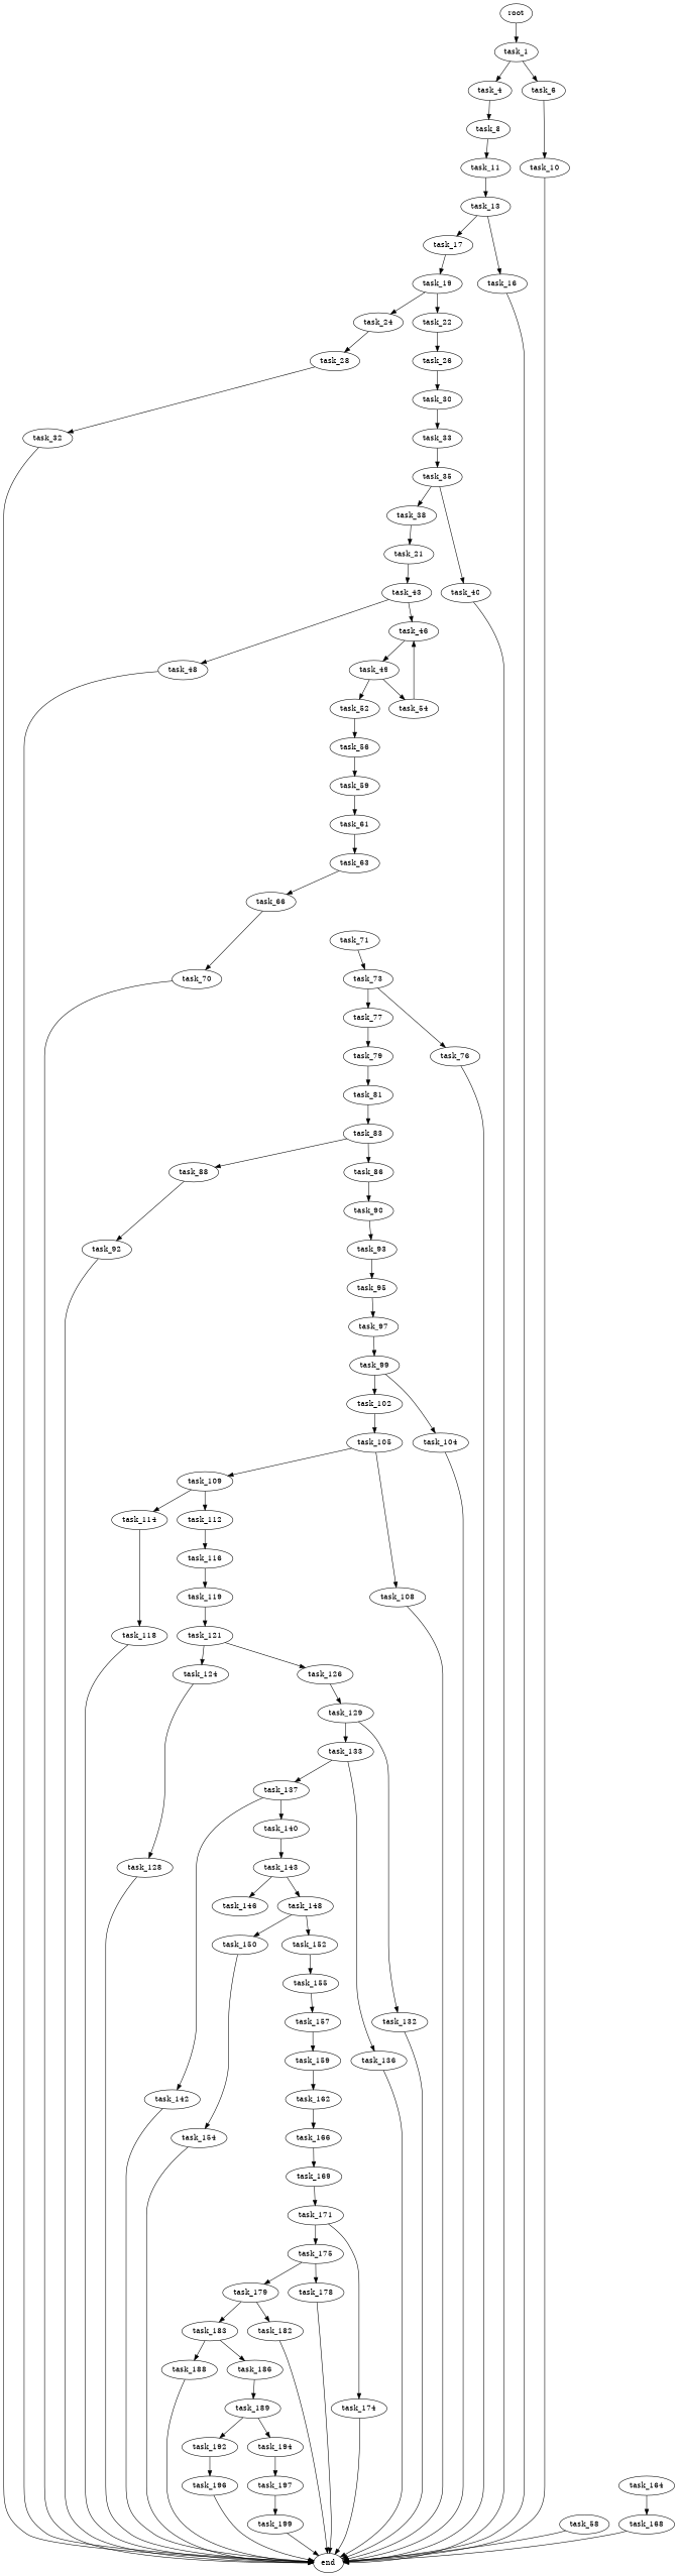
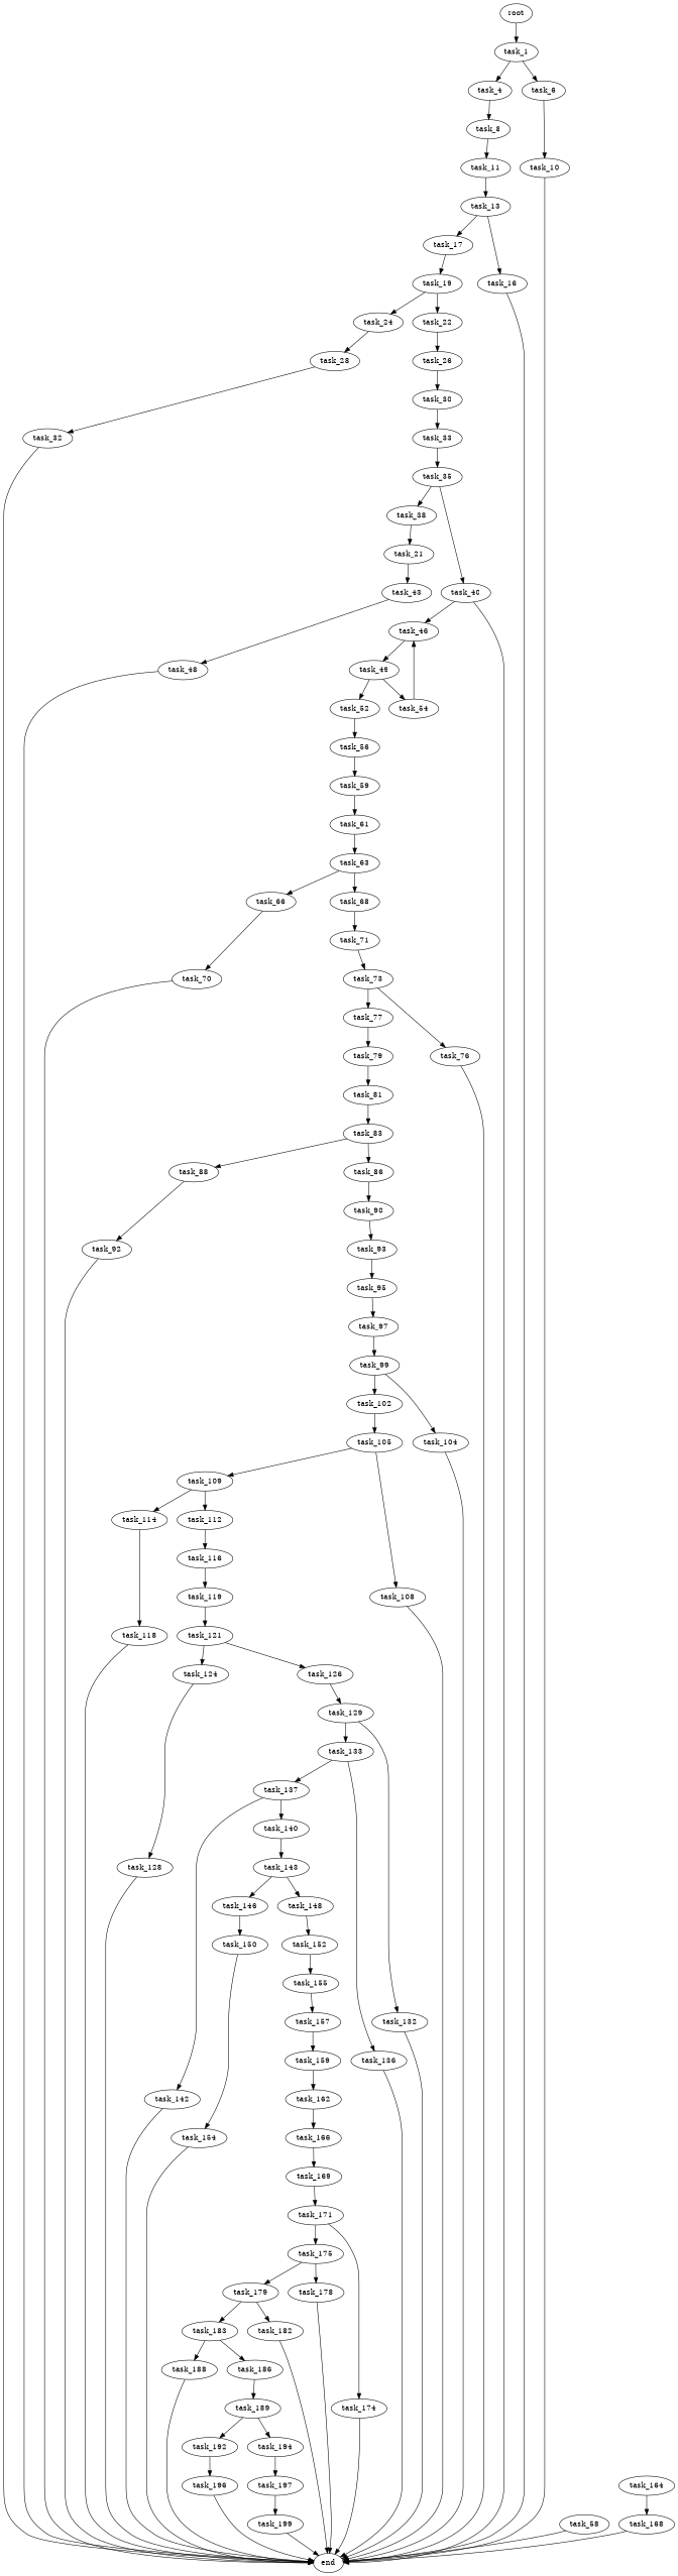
  digraph {
    root
    task_1
    task_4
    task_6
    task_8
    task_10
    task_11
    end
    task_13
    task_16
    task_17
    task_19
    task_22
    task_24
    task_26
    task_28
    task_30
    task_32
    task_33
    task_35
    task_38
    task_40
    n23 [label=task_21]
    task_43
    task_46
    task_48
    task_49
    task_52
    task_54
    task_56
    task_59
    task_58
    task_61
    task_63
    task_66
+   task_68
    task_70
    task_71
    task_73
    task_76
    task_77
    task_79
    task_81
    task_83
    task_86
    task_88
    task_90
    task_92
    task_93
    task_95
    task_97
    task_99
    task_102
    task_104
    task_105
    task_108
    task_109
    task_112
    task_114
    task_116
    task_118
    task_119
    task_121
    task_124
    task_126
    task_128
    task_129
    task_132
    task_133
    task_136
    task_137
    task_140
    task_142
    task_143
    task_146
    task_148
    task_150
    task_152
    task_154
    task_155
    task_157
    task_159
    task_162
    task_166
    task_164
    task_168
    task_169
    task_171
    task_174
    task_175
    task_178
    task_179
    task_182
    task_183
    task_186
    task_188
    task_189
    task_192
    task_194
    task_196
    task_197
    task_199
    root -> task_1
    task_1 -> task_4
    task_1 -> task_6
    task_4 -> task_8
    task_6 -> task_10
    task_8 -> task_11
    task_10 -> end
    task_11 -> task_13
    task_13 -> task_16
    task_13 -> task_17
    task_16 -> end
    task_17 -> task_19
    task_19 -> task_22
    task_19 -> task_24
    task_22 -> task_26
    task_24 -> task_28
    task_26 -> task_30
    task_28 -> task_32
    task_30 -> task_33
    task_32 -> end
    task_33 -> task_35
    task_35 -> task_38
    task_35 -> task_40
    task_38 -> n23
    task_40 -> end
    n23 -> task_43
-   task_43 -> task_46
+   task_40 -> task_46
    task_43 -> task_48
    task_46 -> task_49
    task_48 -> end
    task_49 -> task_52
    task_49 -> task_54
    task_52 -> task_56
    task_54 -> task_46
    task_56 -> task_59
    task_59 -> task_61
    task_58 -> end
    task_61 -> task_63
    task_63 -> task_66
+   task_63 -> task_68
    task_66 -> task_70
+   task_68 -> task_71
    task_70 -> end
    task_71 -> task_73
    task_73 -> task_76
    task_73 -> task_77
    task_76 -> end
    task_77 -> task_79
    task_79 -> task_81
    task_81 -> task_83
    task_83 -> task_86
    task_83 -> task_88
    task_86 -> task_90
    task_88 -> task_92
    task_90 -> task_93
    task_92 -> end
    task_93 -> task_95
    task_95 -> task_97
    task_97 -> task_99
    task_99 -> task_102
    task_99 -> task_104
    task_102 -> task_105
    task_104 -> end
    task_105 -> task_108
    task_105 -> task_109
    task_108 -> end
    task_109 -> task_112
    task_109 -> task_114
    task_112 -> task_116
    task_114 -> task_118
    task_116 -> task_119
    task_118 -> end
    task_119 -> task_121
    task_121 -> task_124
    task_121 -> task_126
    task_124 -> task_128
    task_126 -> task_129
    task_128 -> end
    task_129 -> task_132
    task_129 -> task_133
    task_132 -> end
    task_133 -> task_136
    task_133 -> task_137
    task_136 -> end
    task_137 -> task_140
    task_137 -> task_142
    task_140 -> task_143
    task_142 -> end
    task_143 -> task_146
    task_143 -> task_148
-   task_148 -> task_150
+   task_146 -> task_150
    task_148 -> task_152
    task_150 -> task_154
    task_152 -> task_155
    task_154 -> end
    task_155 -> task_157
    task_157 -> task_159
    task_159 -> task_162
    task_162 -> task_166
    task_166 -> task_169
    task_164 -> task_168
    task_168 -> end
    task_169 -> task_171
    task_171 -> task_174
    task_171 -> task_175
    task_174 -> end
    task_175 -> task_178
    task_175 -> task_179
    task_178 -> end
    task_179 -> task_182
    task_179 -> task_183
    task_182 -> end
    task_183 -> task_186
    task_183 -> task_188
    task_186 -> task_189
    task_188 -> end
    task_189 -> task_192
    task_189 -> task_194
    task_192 -> task_196
    task_194 -> task_197
    task_196 -> end
    task_197 -> task_199
    task_199 -> end
  }
